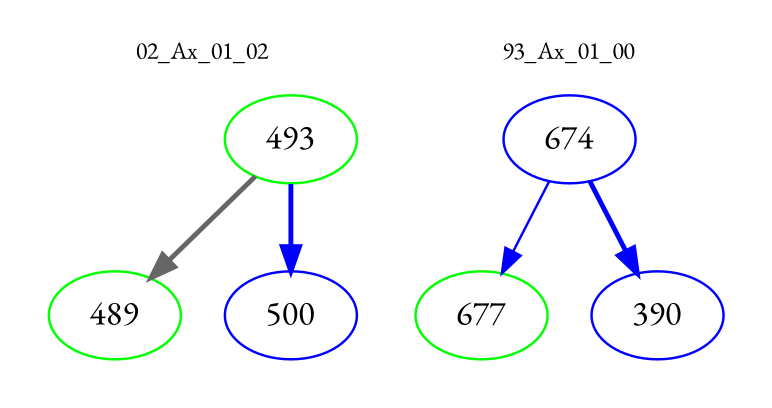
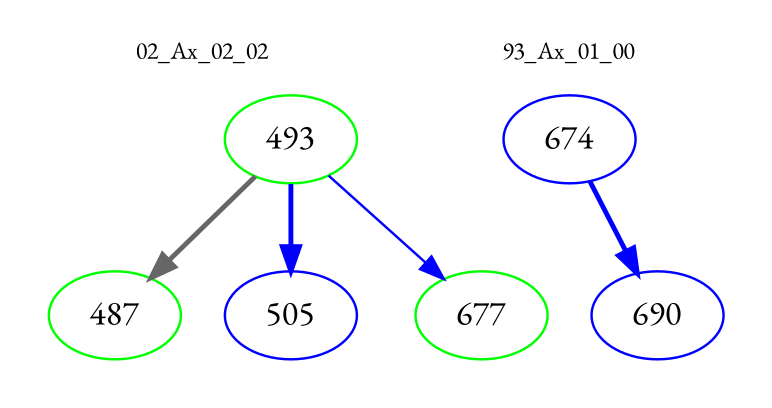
  digraph {
    fontname="EB Garamond"
    node [color=green fontname="EB Garamond"]
    edge [color=blue fontname="EB Garamond" style=bold]
    n1 [label=493]
-   n2 [label=489]
-   n3 [color=blue label=500]
+   n2 [label=487]
+   n3 [color=blue label=505]
    n4 [color=blue label=674]
    n5 [label=677]
-   n6 [color=blue label=390]
+   n6 [color=blue label=690]
    subgraph cluster_1 {
      color=white
      fontsize=10
-     label="02_Ax_01_02"
+     label="02_Ax_02_02"
      n1
      n2
      n3
    }
    subgraph cluster_2 {
      color=white
      fontsize=10
      label="93_Ax_01_00"
      n4
      n5
      n6
    }
    n1 -> n2 [color=gray40]
    n1 -> n3
-   n4 -> n5 [style=solid]
+   n1 -> n5 [style=solid]
    n4 -> n6
  }
